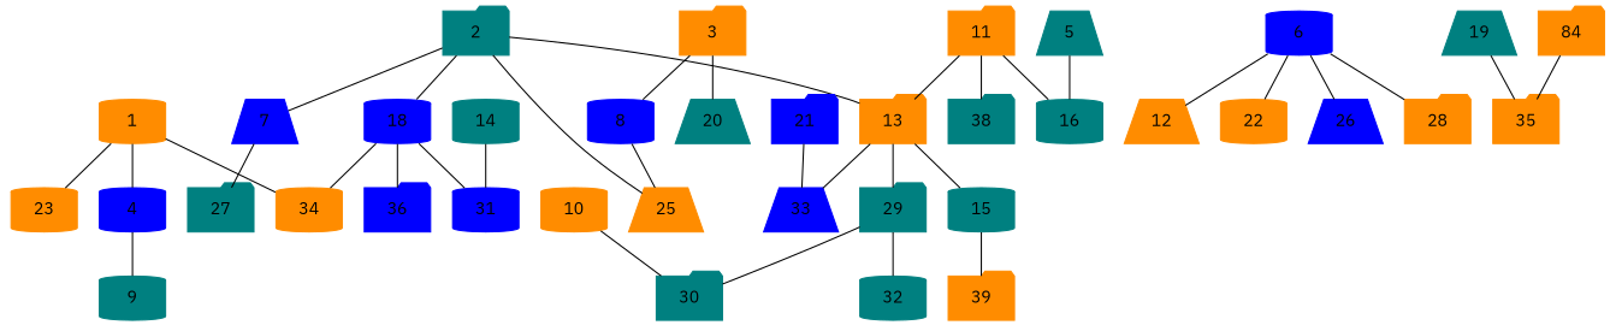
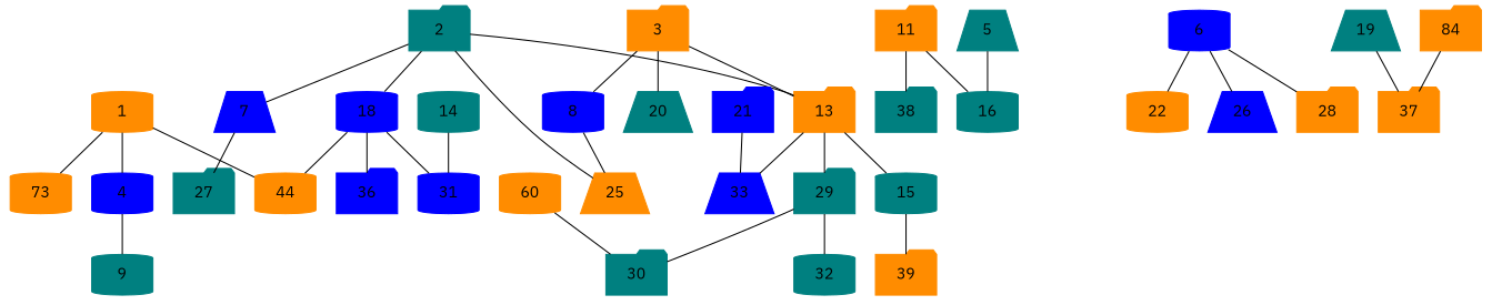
  graph {
    fontname="IBM Plex Sans"
    node [color=darkorange fontname="IBM Plex Sans" shape=cylinder style=filled]
    edge [fontname="IBM Plex Sans" weight=1.0]
    4 [color=blue]
    1
-   23
-   34
+   23 [label=73]
+   34 [label=44]
    9 [color=teal]
    13 [shape=folder]
    15 [color=teal]
    29 [color=teal shape=folder]
    33 [color=blue shape=trapezium]
    2 [color=teal shape=folder]
    7 [color=blue shape=trapezium]
    18 [color=blue]
    25 [shape=trapezium]
    27 [color=teal shape=folder]
    31 [color=blue]
    36 [color=blue shape=folder]
    3 [shape=folder]
    8 [color=blue]
    20 [color=teal shape=trapezium]
    5 [color=teal shape=trapezium]
    16 [color=teal]
    6 [color=blue]
-   12 [shape=trapezium]
    22
    26 [color=blue shape=trapezium]
    28 [shape=folder]
    30 [color=teal shape=folder]
-   10
+   10 [label=60]
    11 [shape=folder]
    38 [color=teal shape=folder]
    n31 [label=39 shape=folder]
    32 [color=teal]
    14 [color=teal]
-   37 [shape=folder label=35]
+   37 [shape=folder]
    19 [color=teal shape=trapezium]
    21 [color=blue shape=folder]
    n37 [label=84 shape=folder]
    4 -- 9
    1 -- 4
    1 -- 23
    1 -- 34
    13 -- 15
    13 -- 29
    13 -- 33
    15 -- n31
    29 -- 30
    29 -- 32
    2 -- 13
    2 -- 7
    2 -- 18
    2 -- 25
    7 -- 27
    18 -- 34
    18 -- 31
    18 -- 36
    3 -- 8
    3 -- 20
    8 -- 25
    5 -- 16
-   6 -- 12
    6 -- 22
    6 -- 26
    6 -- 28
    10 -- 30
-   11 -- 13
+   3 -- 13
    11 -- 16
    11 -- 38
    14 -- 31
    19 -- 37
    21 -- 33
    n37 -- 37
  }
